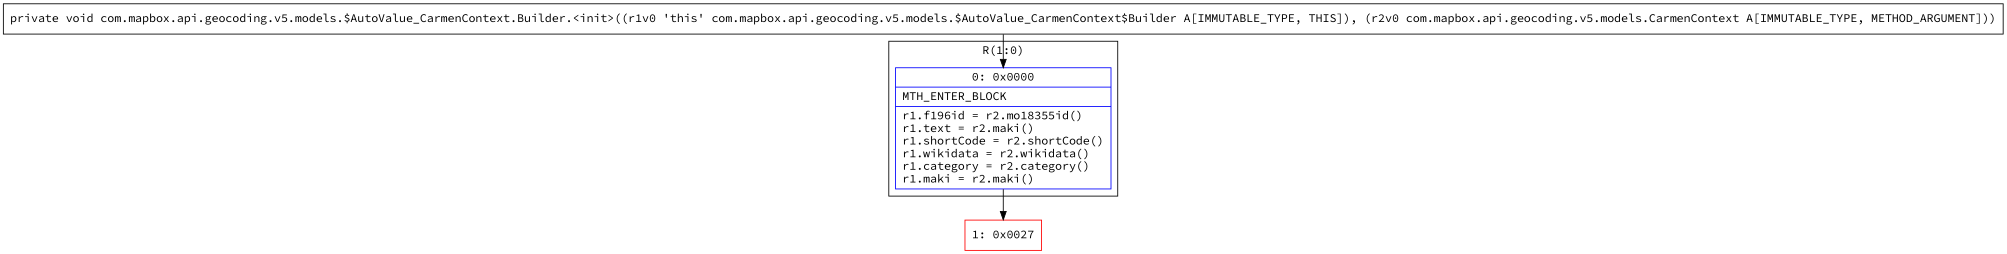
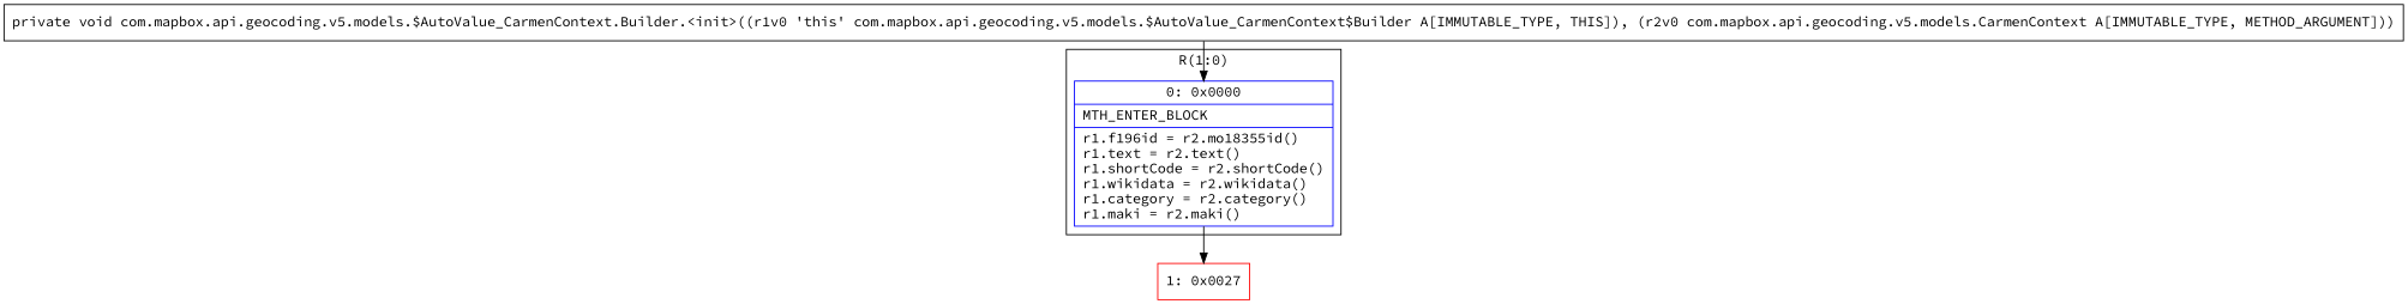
  digraph {
    fontname="Source Code Pro"
    node [shape=record fontname="Source Code Pro"]
    edge [fontname="Source Code Pro"]
-   n1 [color=blue label="{0\:\ 0x0000|MTH_ENTER_BLOCK\l|r1.f196id = r2.mo18355id()\lr1.text = r2.maki()\lr1.shortCode = r2.shortCode()\lr1.wikidata = r2.wikidata()\lr1.category = r2.category()\lr1.maki = r2.maki()\l}"]
+   n1 [color=blue label="{0\:\ 0x0000|MTH_ENTER_BLOCK\l|r1.f196id = r2.mo18355id()\lr1.text = r2.text()\lr1.shortCode = r2.shortCode()\lr1.wikidata = r2.wikidata()\lr1.category = r2.category()\lr1.maki = r2.maki()\l}"]
    n2 [color=red label="{1\:\ 0x0027}"]
    n3 [label="{private void com.mapbox.api.geocoding.v5.models.$AutoValue_CarmenContext.Builder.\<init\>((r1v0 'this' com.mapbox.api.geocoding.v5.models.$AutoValue_CarmenContext$Builder A[IMMUTABLE_TYPE, THIS]), (r2v0 com.mapbox.api.geocoding.v5.models.CarmenContext A[IMMUTABLE_TYPE, METHOD_ARGUMENT])) }"]
    subgraph cluster_1 {
      label="R(1:0)"
      n1
    }
    n1 -> n2
    n3 -> n1
  }
